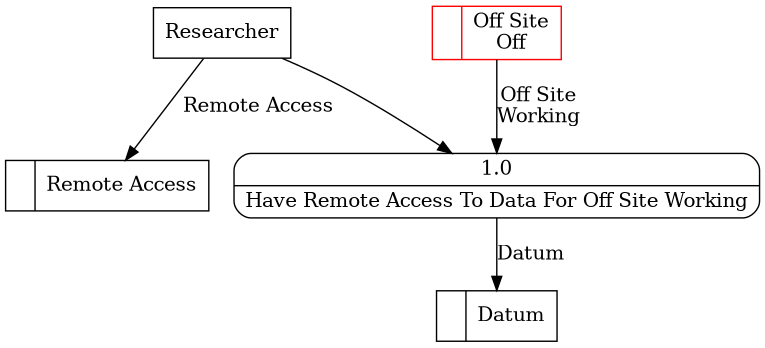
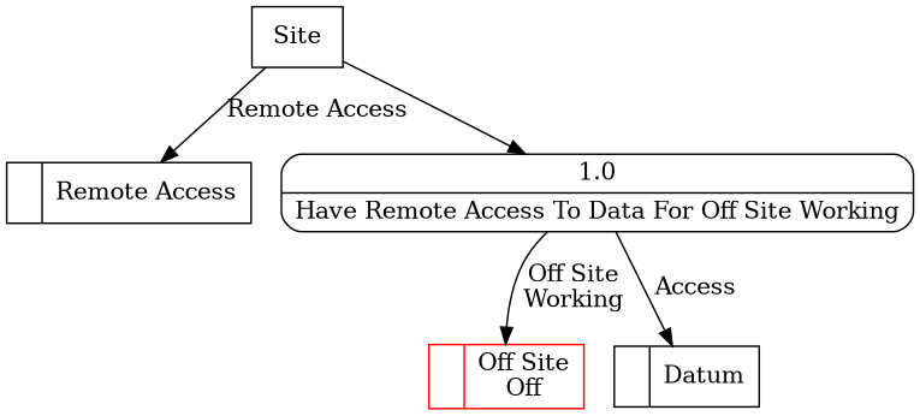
  digraph {
    node [shape=record]
    n1 [label="<f0>  |<f1> Remote Access "]
    n2 [color=red label="<f0>  |<f1> Off Site\nOff "]
    n3 [label="<f0>  |<f1> Datum "]
-   n4 [label=Researcher shape=box]
+   n4 [label=Site shape=box]
    n5 [label="{<f0> 1.0|<f1> Have Remote Access To Data For Off Site Working }" shape=Mrecord]
    n4 -> n1 [label="Remote Access"]
    n4 -> n5
-   n2 -> n5 [label="Off Site\nWorking"]
-   n5 -> n3 [label=Datum]
+   n5 -> n2 [label="Off Site\nWorking"]
+   n5 -> n3 [label=Access]
  }
